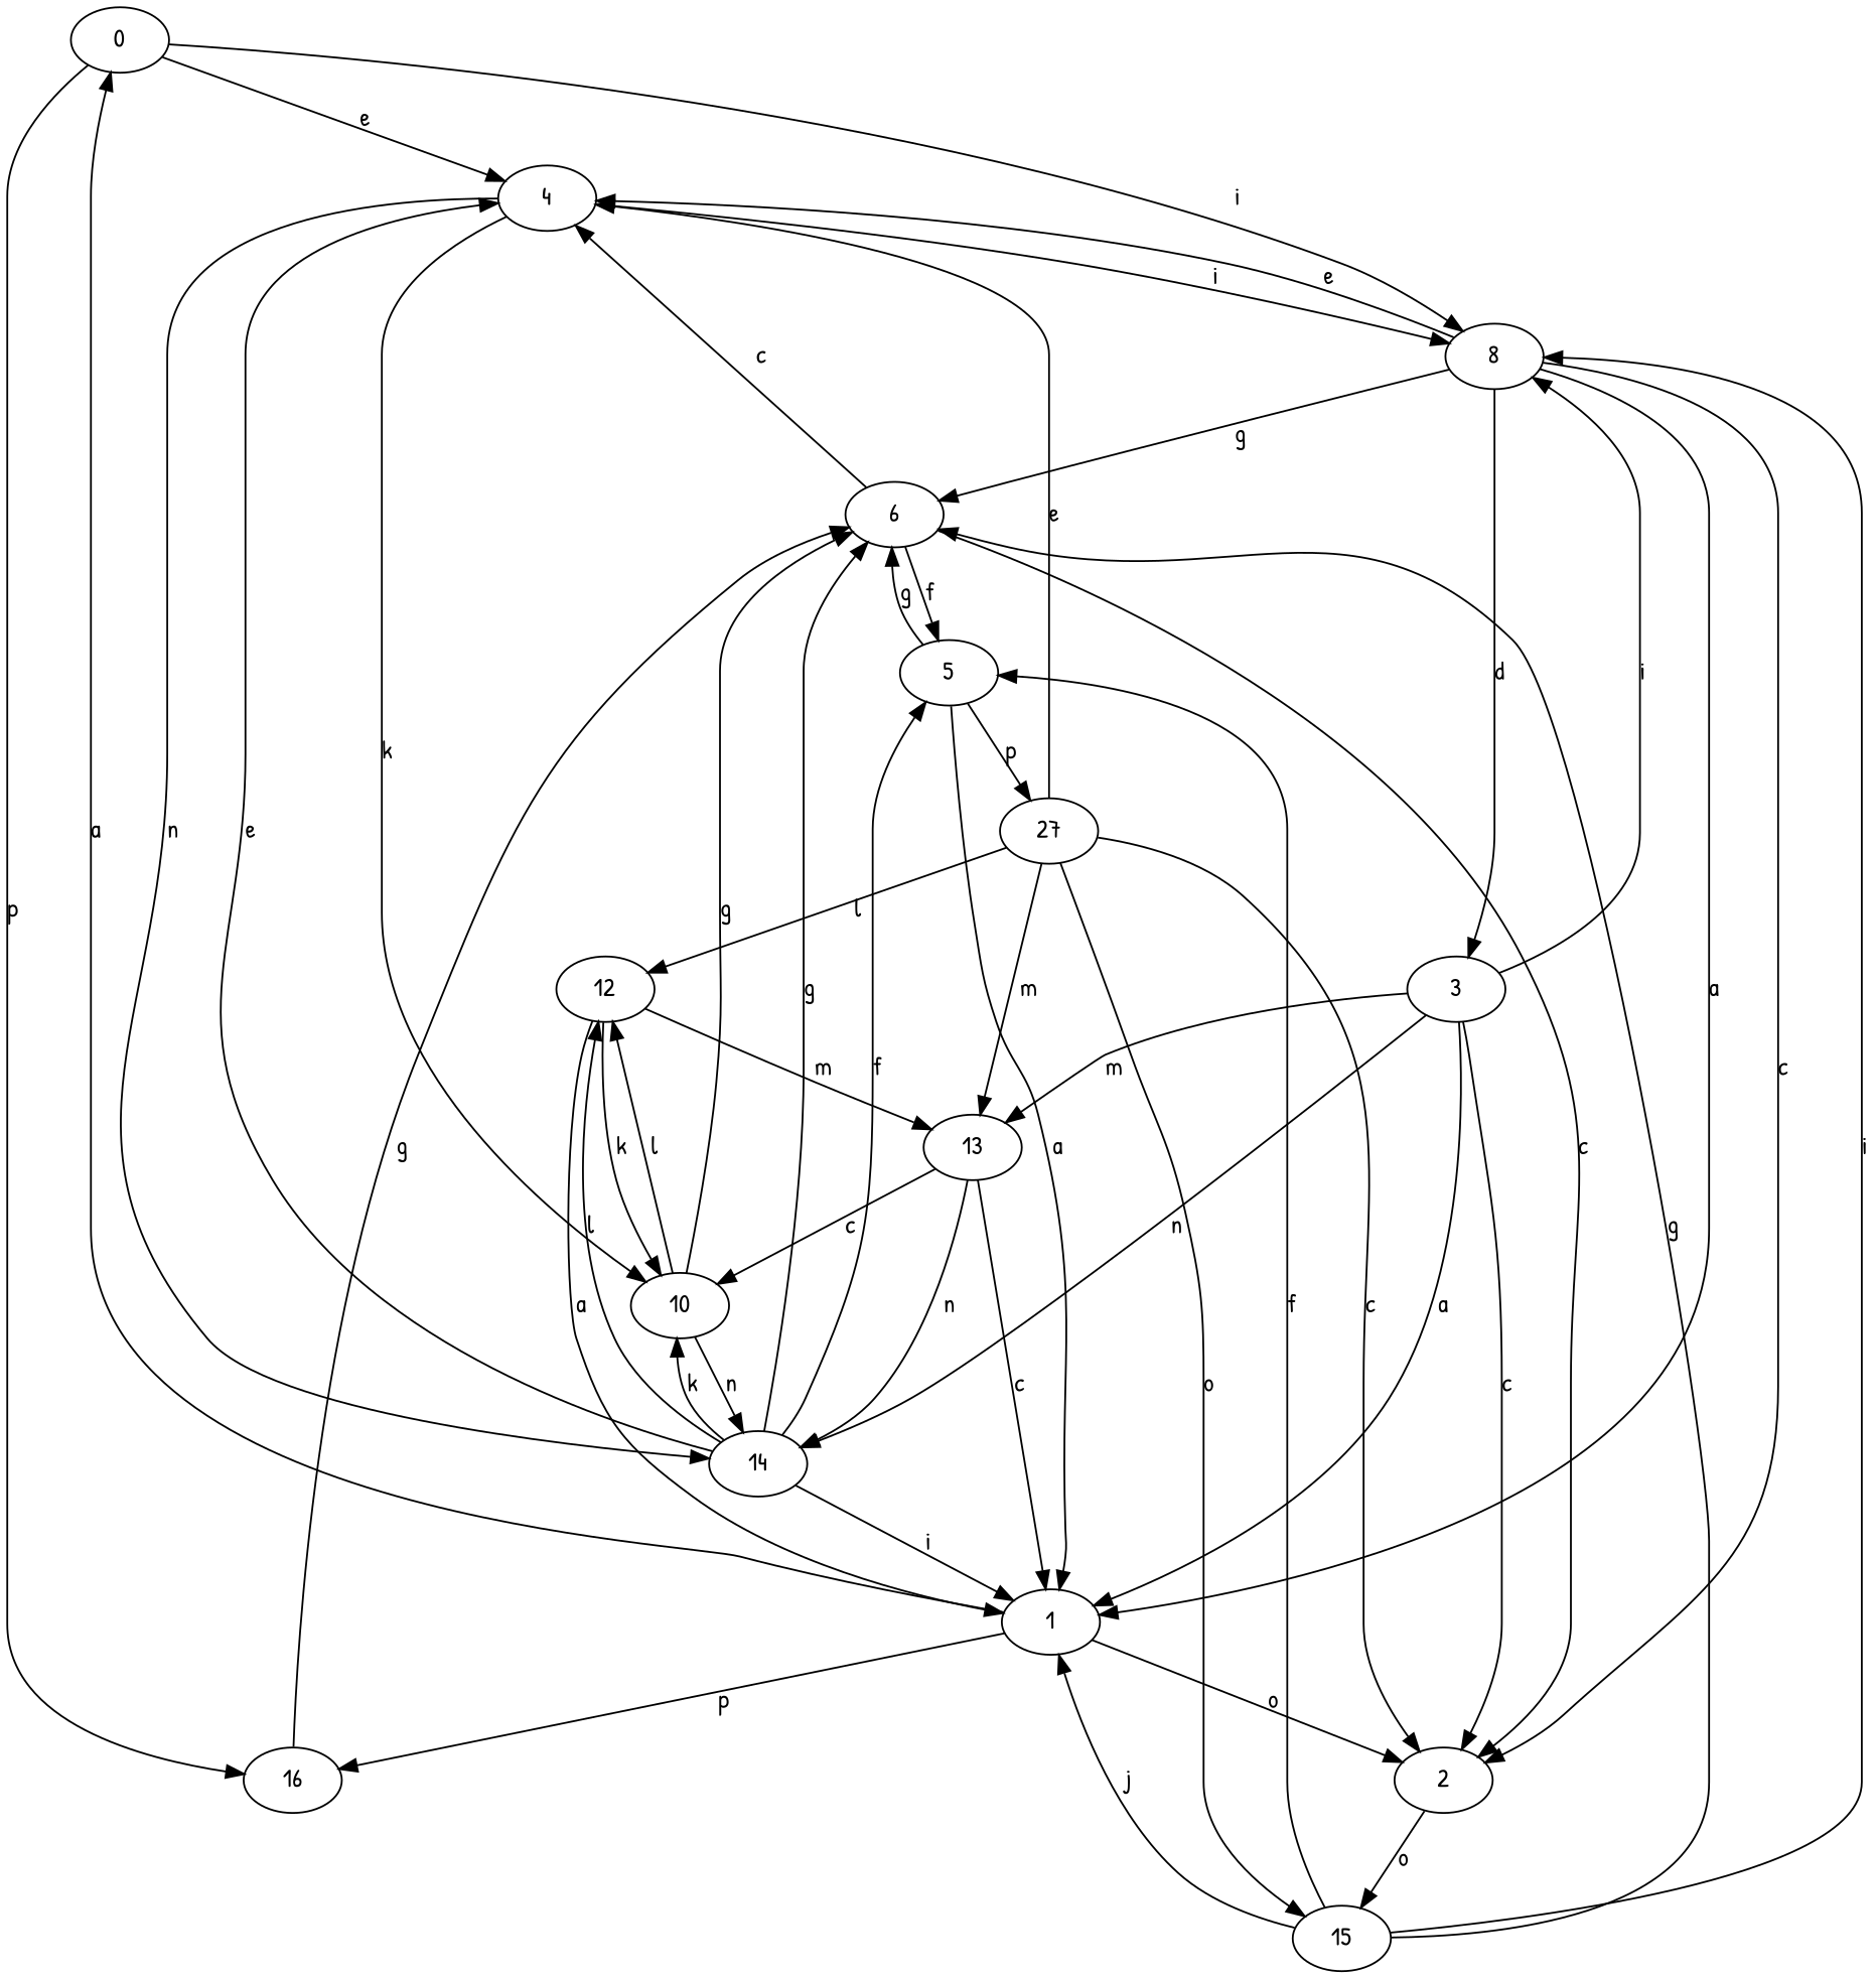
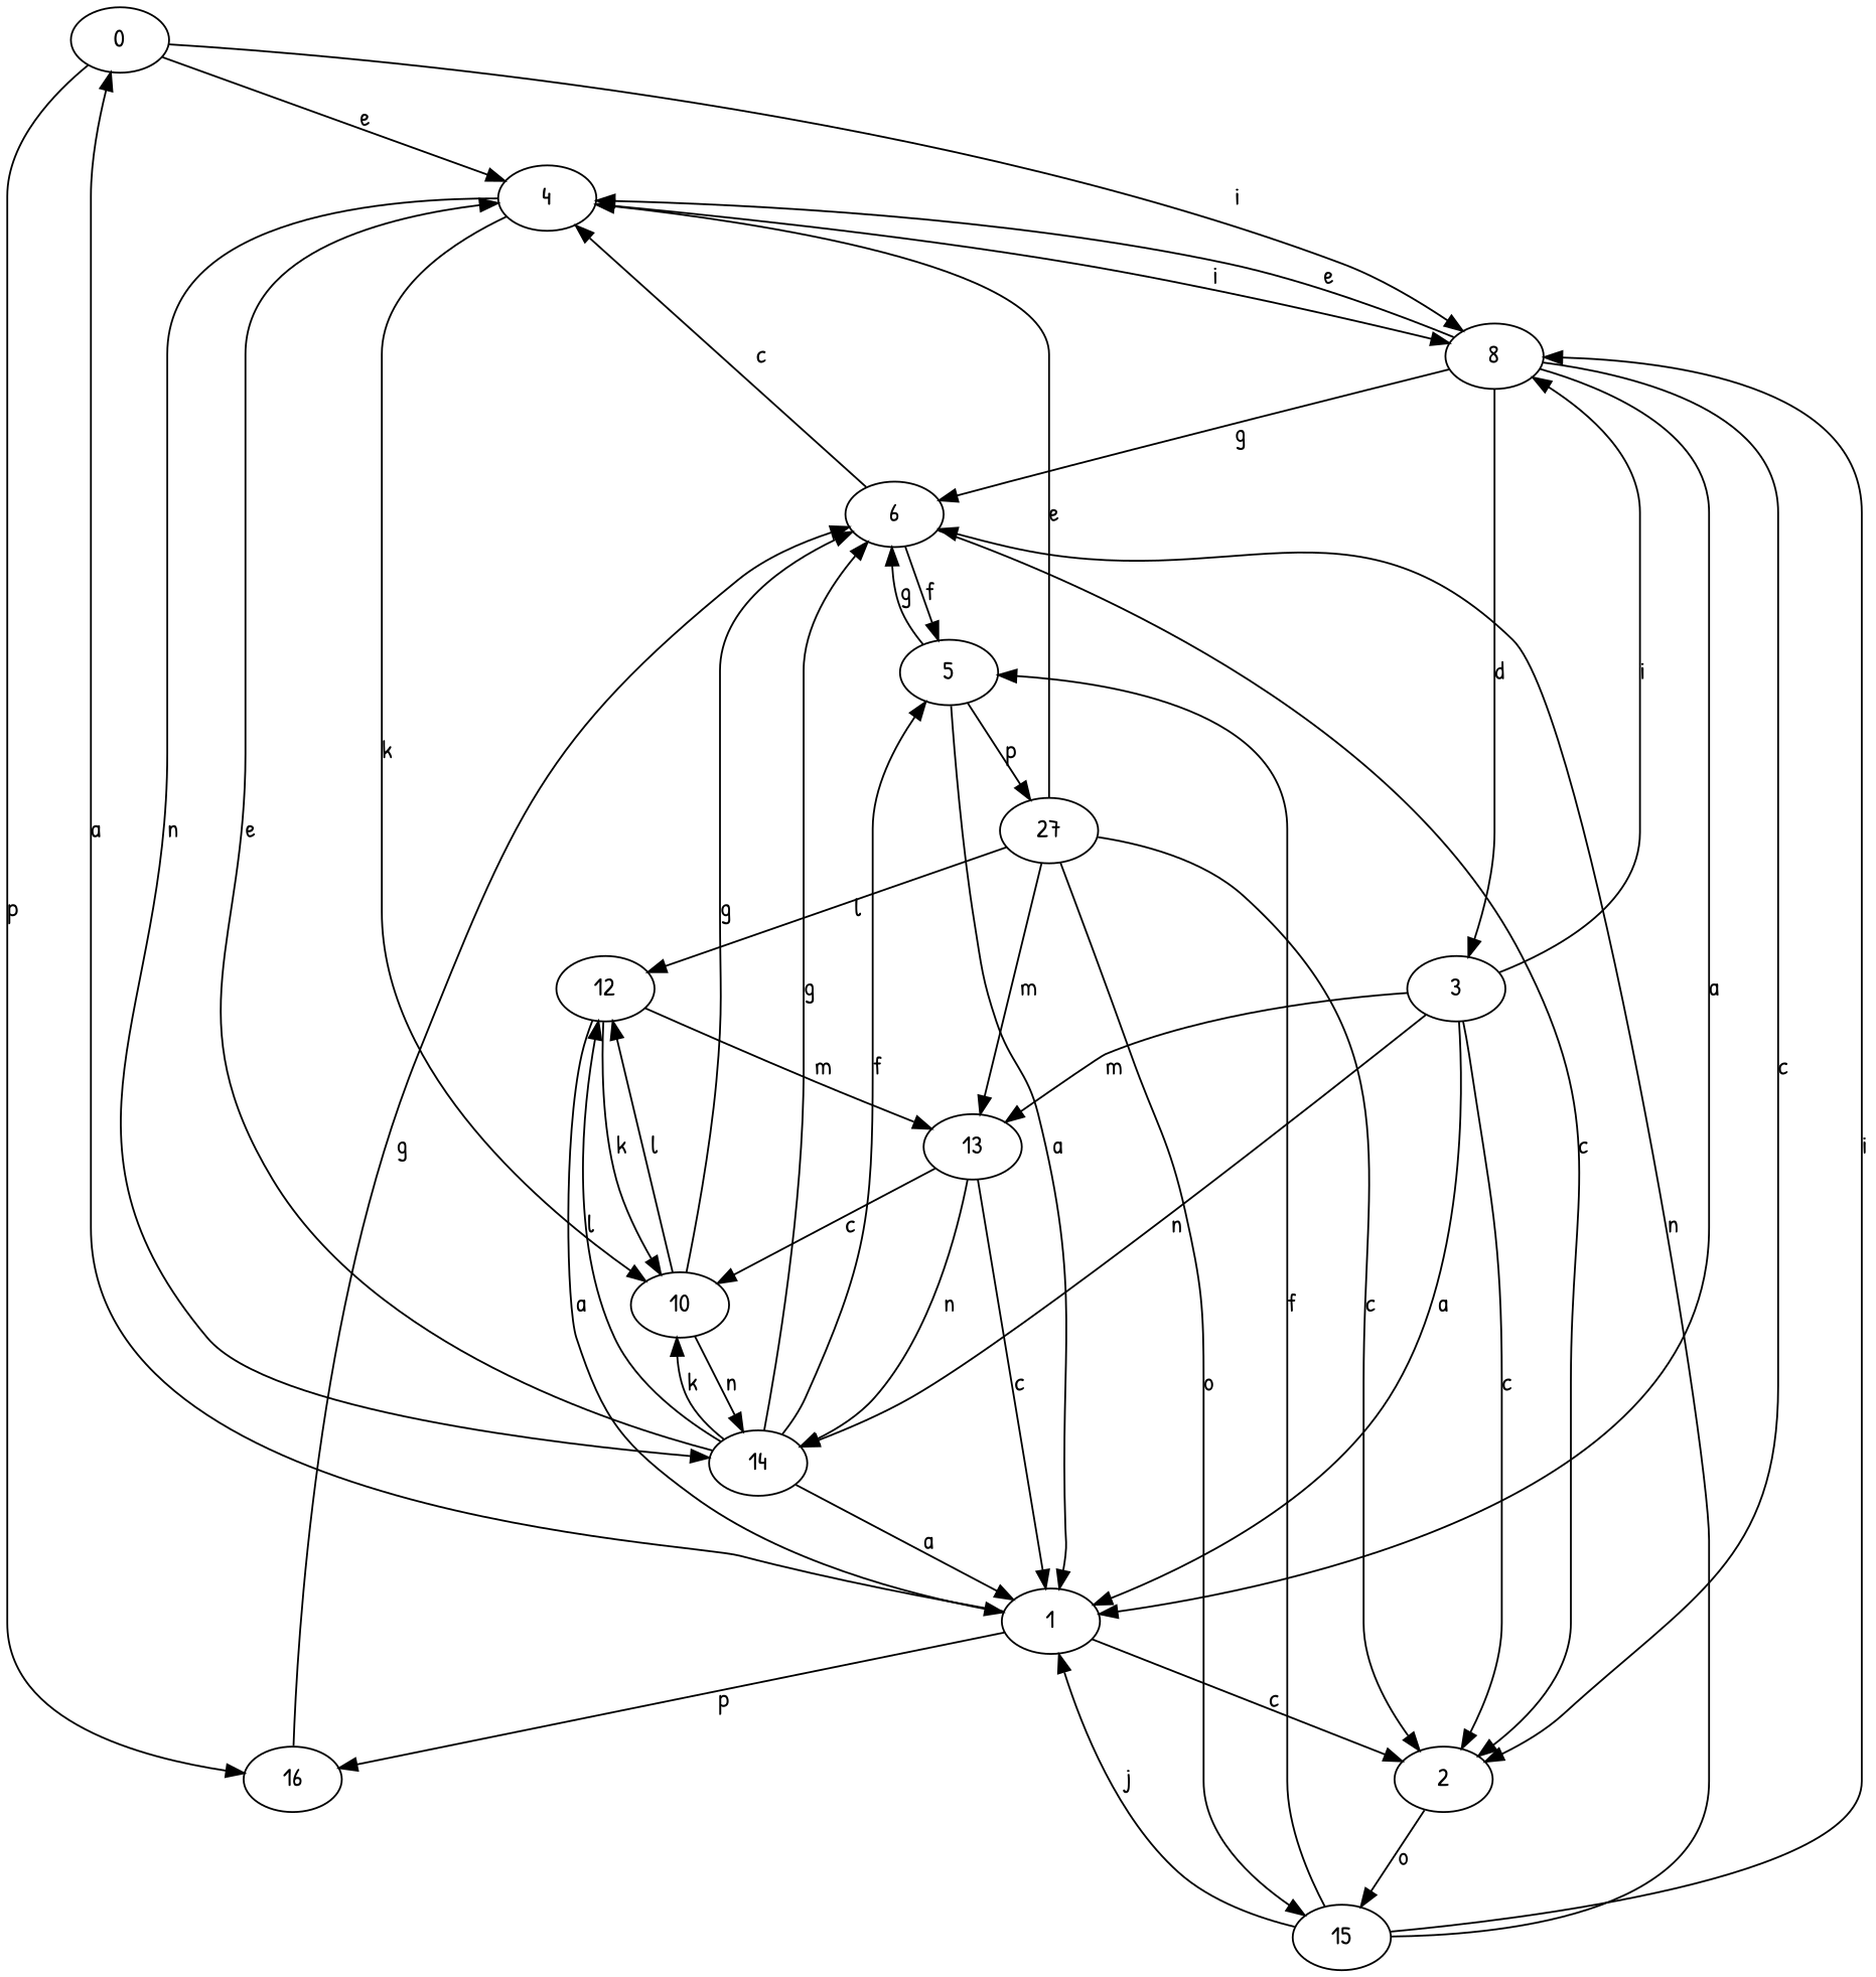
  strict digraph {
    fontname="Patrick Hand"
    node [fontname="Patrick Hand"]
    edge [fontname="Patrick Hand"]
    0
    4
    8
    16
    14
    10
    1
    2
    3
    6
    15
    5
    13
    12
    n15 [label=27]
    0 -> 4 [label=e]
    0 -> 8 [label=i]
    0 -> 16 [label=p]
    4 -> 8 [label=i]
    4 -> 14 [label=n]
    4 -> 10 [label=k]
    8 -> 4 [label=e]
    8 -> 1 [label=a]
    8 -> 2 [label=c]
    8 -> 3 [label=d]
    8 -> 6 [label=g]
    16 -> 6 [label=g]
    14 -> 4 [label=e]
    14 -> 10 [label=k]
-   14 -> 1 [label=i]
+   14 -> 1 [label=a]
    14 -> 6 [label=g]
    14 -> 5 [label=f]
    14 -> 12 [label=l]
    10 -> 14 [label=n]
    10 -> 6 [label=g]
    10 -> 12 [label=l]
    1 -> 0 [label=a]
    1 -> 16 [label=p]
-   1 -> 2 [label=o]
+   1 -> 2 [label=c]
    2 -> 15 [label=o]
    3 -> 8 [label=i]
    3 -> 14 [label=n]
    3 -> 1 [label=a]
    3 -> 2 [label=c]
    3 -> 13 [label=m]
    6 -> 4 [label=c]
    6 -> 2 [label=c]
    6 -> 5 [label=f]
    15 -> 8 [label=i]
    15 -> 1 [label=j]
-   15 -> 6 [label=g]
+   15 -> 6 [label=n]
    15 -> 5 [label=f]
    5 -> 1 [label=a]
    5 -> 6 [label=g]
    5 -> n15 [label=p]
    13 -> 14 [label=n]
    13 -> 10 [label=c]
    13 -> 1 [label=c]
    12 -> 10 [label=k]
    12 -> 1 [label=a]
    12 -> 13 [label=m]
    n15 -> 4 [label=e]
    n15 -> 2 [label=c]
    n15 -> 15 [label=o]
    n15 -> 13 [label=m]
    n15 -> 12 [label=l]
  }
